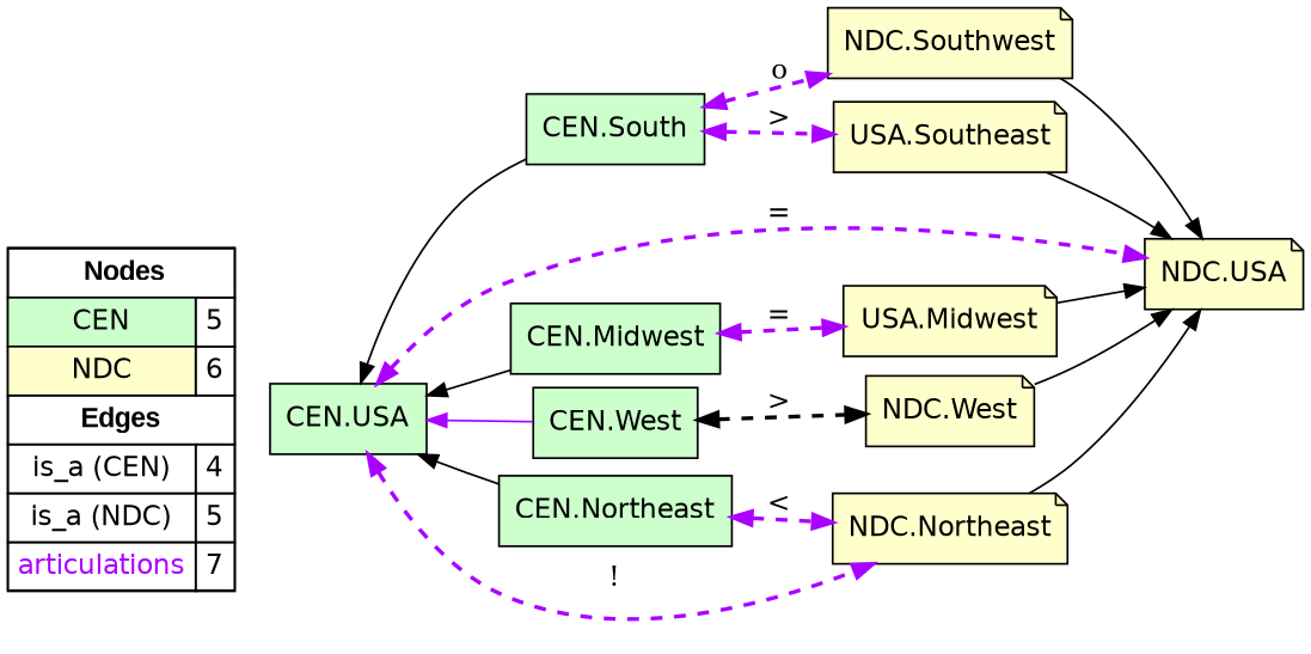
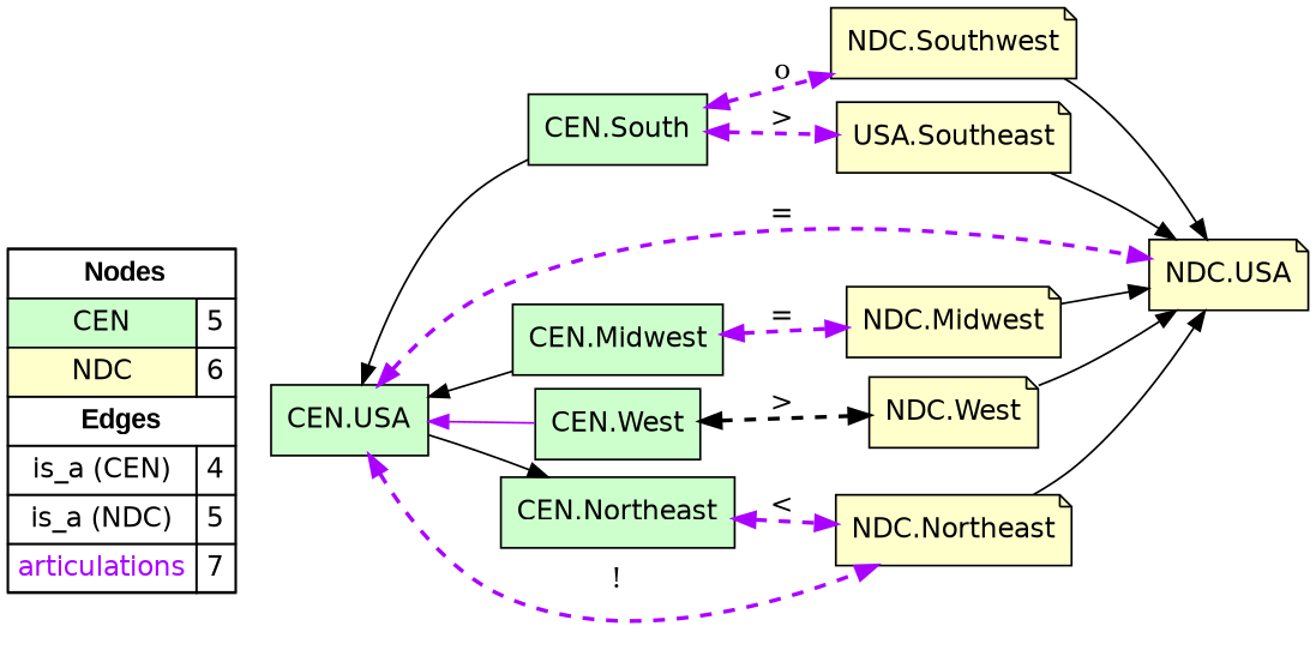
  digraph {
    rankdir=LR
    node [fillcolor="#FFFFCC" fontname=helvetica shape=box style=filled]
    edge [color="#000000" constraint=true dir=both penwidth=1 style=solid]
    n1 [fillcolor=white label=<   <TABLE BORDER="0" CELLBORDER="1" CELLSPACING="0" CELLPADDING="4">  <TR> <TD COLSPAN="2"><font face="Arial Black"> Nodes</font></TD> </TR>  <TR>   <TD bgcolor="#CCFFCC" fontname="helvetica">CEN</TD>   <TD>5</TD>   </TR>  <TR>   <TD bgcolor="#FFFFCC" fontname="helvetica">NDC</TD>   <TD>6</TD>   </TR>  <TR> <TD COLSPAN="2"><font face = "Arial Black"> Edges </font></TD> </TR>  <TR>   <TD><font color ="#000000">is_a (CEN)</font></TD><TD>4</TD> </TR> <TR>   <TD><font color ="#000000">is_a (NDC)</font></TD><TD>5</TD> </TR> <TR>   <TD><font color ="#AA00FF">articulations</font></TD><TD>7</TD> </TR> </TABLE>   > margin=0]
    "CEN.South" [fillcolor="#CCFFCC"]
    "NDC.Southwest" [shape=note]
    n4 [label="USA.Southeast" shape=note]
    "NDC.USA" [shape=note]
    "CEN.Midwest" [fillcolor="#CCFFCC"]
-   "NDC.Midwest" [shape=note label="USA.Midwest"]
+   "NDC.Midwest" [shape=note]
    "CEN.USA" [fillcolor="#CCFFCC"]
    "CEN.West" [fillcolor="#CCFFCC"]
    "CEN.Northeast" [fillcolor="#CCFFCC"]
    "NDC.Northeast" [shape=note]
    "NDC.West" [shape=note]
    subgraph sub_1 {
      rank=source
      n1
    }
    "CEN.South" -> "NDC.Southwest" [color="#AA00FF" label=o penwidth=2 style=dashed]
    "CEN.South" -> n4 [color="#AA00FF" label=">" penwidth=2 style=dashed]
    "NDC.Southwest" -> "NDC.USA" [dir=forward]
    n4 -> "NDC.USA" [dir=forward]
    "CEN.Midwest" -> "NDC.Midwest" [color="#AA00FF" label="=" penwidth=2 style=dashed]
    "NDC.Midwest" -> "NDC.USA" [dir=forward]
    "CEN.USA" -> "CEN.South" [dir=back]
    "CEN.USA" -> "NDC.USA" [color="#AA00FF" label="=" penwidth=2 style=dashed]
    "CEN.USA" -> "CEN.Midwest" [dir=back]
    "CEN.USA" -> "CEN.West" [color="#AA00FF" dir=back]
-   "CEN.USA" -> "CEN.Northeast" [dir=back]
+   "CEN.Northeast" -> "CEN.USA" [dir=back]
    "CEN.USA" -> "NDC.Northeast" [color="#AA00FF" label="!" penwidth=2 style=dashed]
    "CEN.West" -> "NDC.West" [label=">" penwidth=2 style=dashed]
    "CEN.Northeast" -> "NDC.Northeast" [color="#AA00FF" label="<" penwidth=2 style=dashed]
    "NDC.Northeast" -> "NDC.USA" [dir=forward]
    "NDC.West" -> "NDC.USA" [dir=forward]
  }
